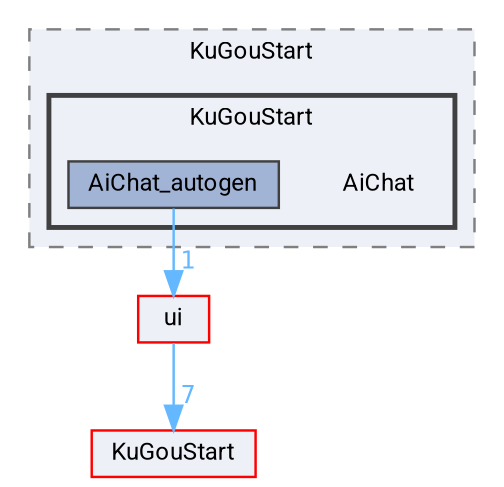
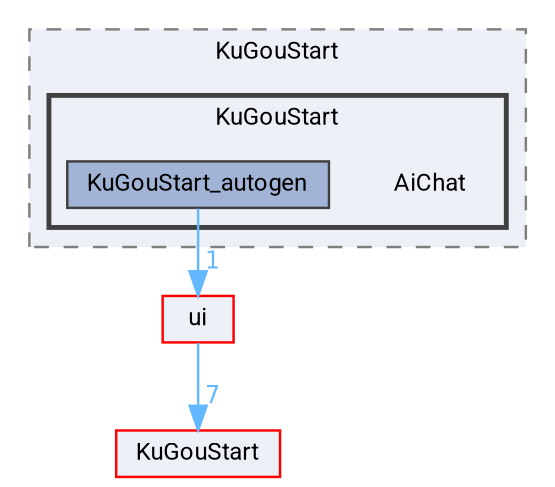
  digraph {
    compound=true
    fontname=Roboto
    node [fontname=Roboto fontsize=10 shape=box color=red fillcolor="#edf0f7" style=filled]
    edge [color=steelblue1 fontcolor=steelblue1 fontname=Roboto fontsize=10 labeldistance=1.5 labelfontname=Helvetica labelfontsize=10]
    n1 [height=0.2 label=AiChat shape=plaintext width=0.4 color="" fillcolor="" style=""]
-   n2 [color=grey25 fillcolor="#a2b4d6" height=0.2 label=AiChat_autogen width=0.4]
+   n2 [color=grey25 fillcolor="#a2b4d6" height=0.2 label=KuGouStart_autogen width=0.4]
    n3 [height=0.2 label=ui width=0.4]
    n4 [height=0.2 label=KuGouStart width=0.4]
    subgraph cluster_1 {
      bgcolor="#edf0f7"
      fontsize=10
      label=KuGouStart
      pencolor=grey50
      style="filled,dashed"
      subgraph cluster_2 {
        bgcolor="#edf0f7"
        fontsize=10
        label=KuGouStart
        pencolor=grey25
        style="filled,bold"
        n1
        n2
      }
    }
    n2 -> n3 [headlabel=1]
    n3 -> n4 [headlabel=7]
  }
